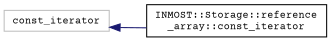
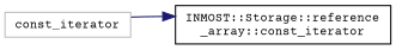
  digraph {
    rankdir=LR
    fontname="Courier Prime"
    node [fillcolor=white fontname="Courier Prime" fontsize=10 shape=record style=filled]
    n1 [color=grey75 height=0.2 label=const_iterator width=0.4]
    n2 [color=black height=0.2 label="INMOST::Storage::reference\l_array::const_iterator" width=0.4]
-   n1 -> n2 [color=midnightblue dir=back fontname="Courier Prime" fontsize=10 labelfontname=Helvetica labelfontsize=10 style=solid]
+   n2 -> n1 [color=midnightblue dir=back fontname="Courier Prime" fontsize=10 labelfontname=Helvetica labelfontsize=10 style=solid]
  }
